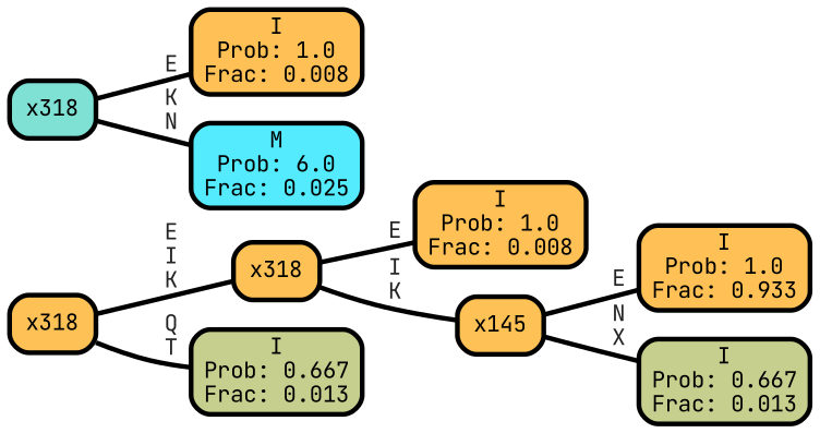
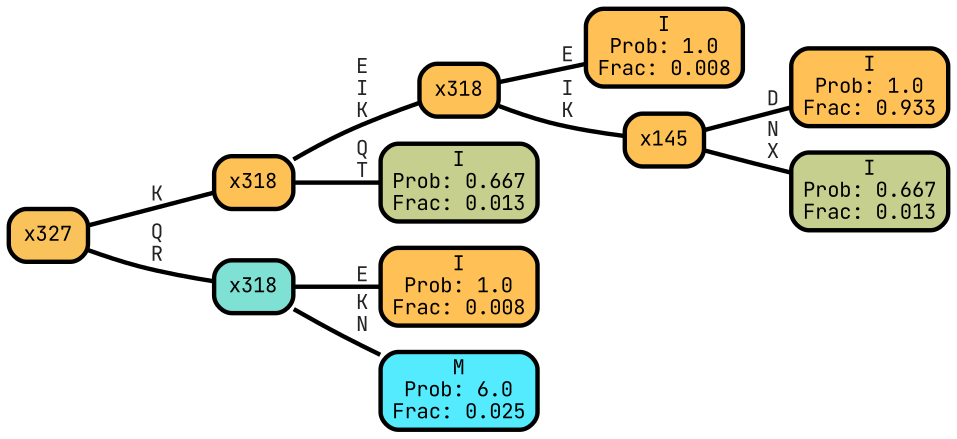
  graph {
    fontname="JetBrains Mono"
    rankdir=LR
    ranksep="0 equally"
    splines=straight
    node [color=black fillcolor="#ffc155" fontcolor=black fontname="JetBrains Mono" penwidth=3 shape=box style="filled, rounded"]
    edge [color=black fontcolor=grey14 fontname="JetBrains Mono" fontweight=bold penwidth=3]
    n1 [label="I\nProb: 1.0\nFrac: 0.008"]
    n2 [fillcolor="#fec155" label=x318]
    n3 [fillcolor="#fec155" label=x145]
    n4 [label="I\nProb: 1.0\nFrac: 0.933"]
    n5 [fillcolor="#c6cf8d" label="I\nProb: 0.667\nFrac: 0.013"]
    n6 [fillcolor="#fdc156" label=x318]
    n7 [fillcolor="#c6cf8d" label="I\nProb: 0.667\nFrac: 0.013"]
+   n8 [fillcolor="#f9c25a" label=x327]
    n9 [fillcolor="#7fe0d4" label=x318]
    n10 [label="I\nProb: 1.0\nFrac: 0.008"]
    n11 [fillcolor="#55ebff" label="M\nProb: 6.0\nFrac: 0.025"]
    subgraph sub_1 {
      rank=same
    }
    n2 -- n1 [label=" E"]
    n2 -- n3 [label=" I\n K"]
-   n3 -- n4 [label=" E"]
+   n3 -- n4 [label=" D"]
    n3 -- n5 [label=" N\n X"]
    n6 -- n2 [label=" E\n I\n K"]
    n6 -- n7 [label=" Q\n T"]
+   n8 -- n6 [label=" K"]
+   n8 -- n9 [label=" Q\n R"]
    n9 -- n10 [label=" E"]
    n9 -- n11 [label=" K\n N"]
  }
